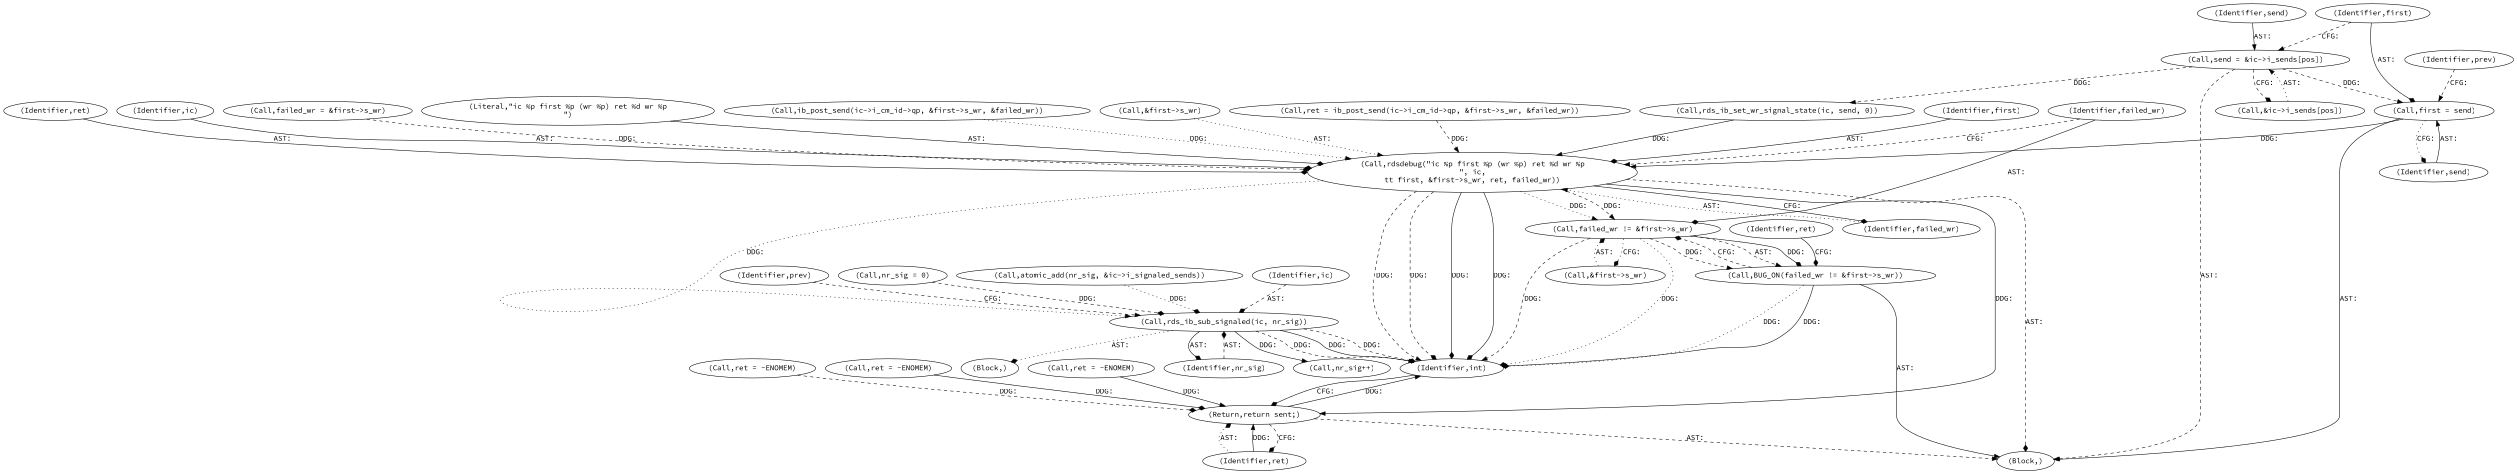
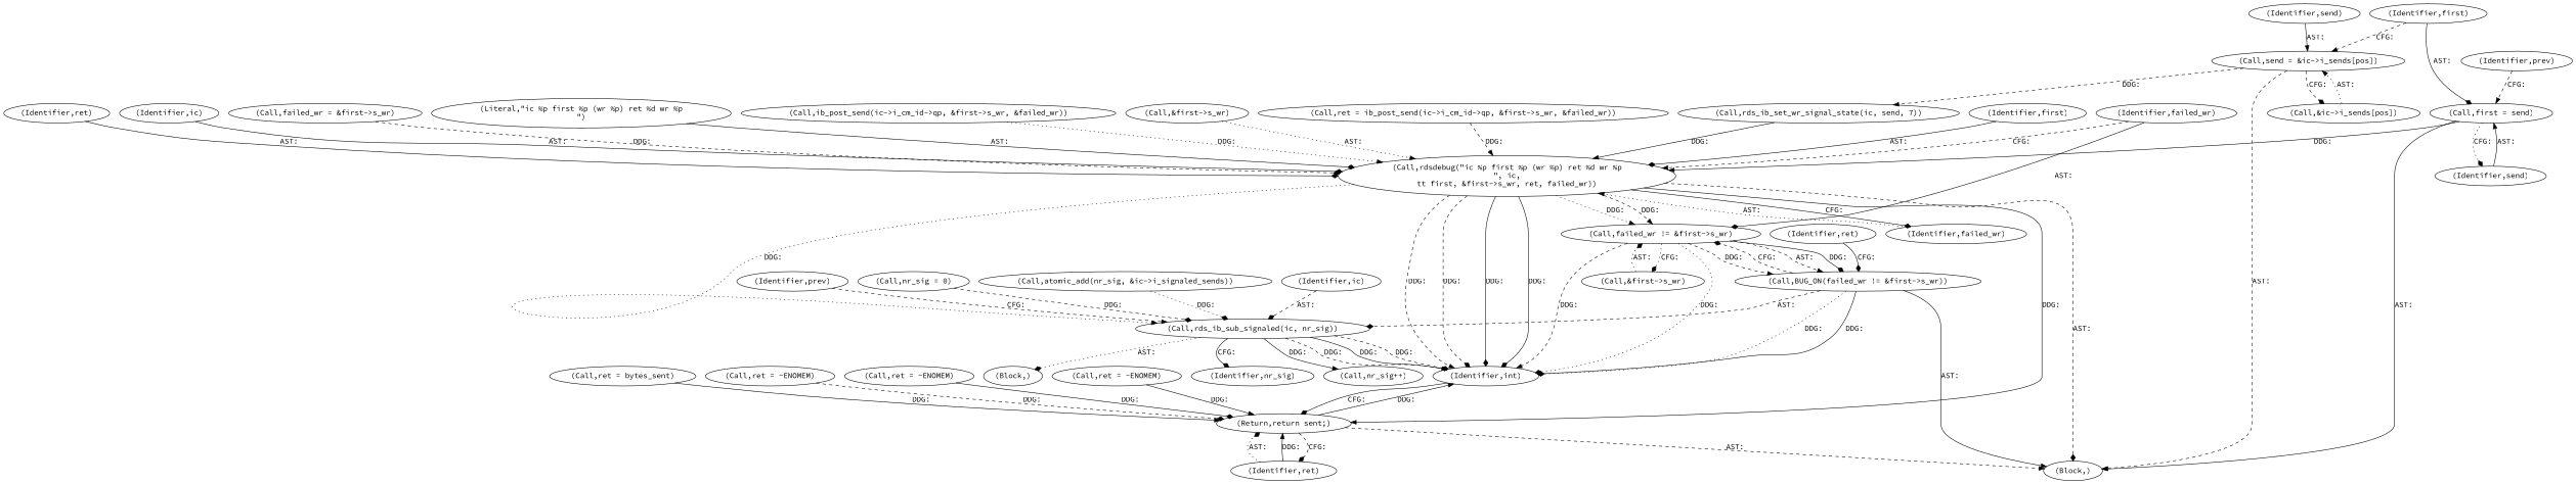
  digraph {
    fontname="Source Code Pro"
    node [fontname="Source Code Pro"]
    edge [arrowhead=diamond fontname="Source Code Pro" style=solid]
    n1 [label="(Call,first = send)"]
    n2 [label="(Call,rdsdebug(\"ic %p first %p (wr %p) ret %d wr %p\n\", ic,\n\t\t first, &first->s_wr, ret, failed_wr))"]
    n3 [label="(Identifier,send)"]
    n4 [label="(Block,)"]
    n5 [label="(Call,failed_wr != &first->s_wr)"]
    n6 [label="(Call,rds_ib_sub_signaled(ic, nr_sig))"]
    n7 [label="(Return,return sent;)"]
    n8 [label="(Identifier,int)"]
    n9 [label="(Identifier,failed_wr)"]
    n10 [label="(Call,send = &ic->i_sends[pos])"]
    n11 [label="(Call,&ic->i_sends[pos])"]
-   n12 [label="(Call,rds_ib_set_wr_signal_state(ic, send, 0))"]
+   n12 [label="(Call,rds_ib_set_wr_signal_state(ic, send, 7))"]
    n13 [label="(Call,BUG_ON(failed_wr != &first->s_wr))"]
    n14 [label="(Call,&first->s_wr)"]
    n15 [label="(Block,)"]
    n16 [label="(Identifier,nr_sig)"]
    n17 [label="(Call,nr_sig++)"]
    n18 [label="(Identifier,ret)"]
+   n19 [label="(Call,ret = bytes_sent)"]
    n20 [label="(Identifier,failed_wr)"]
    n21 [label="(Identifier,prev)"]
    n22 [label="(Identifier,send)"]
    n23 [label="(Identifier,first)"]
    n24 [label="(Identifier,ret)"]
    n25 [label="(Call,atomic_add(nr_sig, &ic->i_signaled_sends))"]
    n26 [label="(Call,ret = -ENOMEM)"]
    n27 [label="(Call,ret = -ENOMEM)"]
    n28 [label="(Identifier,ret)"]
    n29 [label="(Identifier,ic)"]
    n30 [label="(Identifier,first)"]
    n31 [label="(Call,failed_wr = &first->s_wr)"]
    n32 [label="(Identifier,ic)"]
    n33 [label="(Identifier,prev)"]
    n34 [label="(Call,nr_sig = 0)"]
    n35 [label="(Call,ret = -ENOMEM)"]
    n36 [label="(Literal,\"ic %p first %p (wr %p) ret %d wr %p\n\")"]
    n37 [label="(Call,ib_post_send(ic->i_cm_id->qp, &first->s_wr, &failed_wr))"]
    n38 [label="(Call,&first->s_wr)"]
    n39 [label="(Call,ret = ib_post_send(ic->i_cm_id->qp, &first->s_wr, &failed_wr))"]
    n1 -> n2 [arrowhead=normal label="DDG: "]
    n1 -> n3 [label="CFG: " style=dotted]
    n1 -> n4 [arrowhead=normal label="AST: "]
    n2 -> n4 [label="AST: " style=dashed]
    n2 -> n5 [arrowhead=normal label="DDG: " style=dotted]
    n2 -> n5 [arrowhead=normal label="DDG: " style=dashed]
    n2 -> n6 [arrowhead=normal label="DDG: " style=dotted]
    n2 -> n7 [arrowhead=normal label="DDG: "]
    n2 -> n8 [label="DDG: "]
    n2 -> n8 [arrowhead=normal label="DDG: " style=dashed]
    n2 -> n8 [label="DDG: " style=dashed]
    n2 -> n8 [label="DDG: "]
    n2 -> n9 [label="CFG: "]
    n3 -> n1 [arrowhead=normal label="AST: "]
    n5 -> n8 [arrowhead=normal label="DDG: " style=dashed]
    n5 -> n8 [label="DDG: " style=dotted]
    n5 -> n13 [arrowhead=normal label="AST: " style=dashed]
    n5 -> n13 [label="DDG: "]
    n5 -> n13 [arrowhead=normal label="DDG: " style=dashed]
    n5 -> n14 [label="CFG: " style=dotted]
    n6 -> n8 [label="DDG: " style=dashed]
    n6 -> n8 [arrowhead=normal label="DDG: "]
    n6 -> n8 [label="DDG: " style=dashed]
    n6 -> n15 [label="AST: " style=dotted]
-   n6 -> n16 [label="AST: "]
+   n6 -> n16 [label="CFG: "]
    n6 -> n17 [arrowhead=normal label="DDG: "]
    n7 -> n4 [arrowhead=normal label="AST: " style=dashed]
    n7 -> n8 [arrowhead=normal label="DDG: "]
    n7 -> n18 [label="CFG: " style=dashed]
    n8 -> n7 [label="CFG: "]
    n9 -> n2 [arrowhead=normal label="AST: " style=dotted]
-   n10 -> n1 [arrowhead=normal label="DDG: " style=dashed]
    n10 -> n4 [arrowhead=normal label="AST: " style=dashed]
    n10 -> n11 [label="CFG: " style=dashed]
    n10 -> n12 [arrowhead=normal label="DDG: " style=dashed]
    n11 -> n10 [arrowhead=normal label="AST: " style=dotted]
    n12 -> n2 [arrowhead=normal label="DDG: "]
    n13 -> n4 [arrowhead=normal label="AST: "]
    n13 -> n5 [label="CFG: " style=dashed]
    n13 -> n8 [label="DDG: " style=dotted]
    n13 -> n8 [label="DDG: "]
    n14 -> n5 [label="AST: " style=dotted]
-   n16 -> n6 [label="AST: " style=dashed]
+   n13 -> n6 [label="AST: " style=dashed]
    n18 -> n7 [label="AST: " style=dotted]
    n18 -> n7 [arrowhead=normal label="DDG: "]
+   n19 -> n7 [arrowhead=normal label="DDG: "]
    n20 -> n2 [arrowhead=normal label="CFG: " style=dashed]
    n20 -> n5 [label="AST: "]
    n21 -> n1 [arrowhead=normal label="CFG: " style=dashed]
    n22 -> n10 [arrowhead=normal label="AST: "]
    n23 -> n2 [label="AST: "]
    n24 -> n13 [label="CFG: "]
    n25 -> n6 [label="DDG: " style=dotted]
    n26 -> n7 [label="DDG: " style=dashed]
    n27 -> n7 [label="DDG: "]
    n28 -> n2 [label="AST: "]
    n29 -> n2 [label="AST: "]
    n30 -> n1 [label="AST: "]
    n30 -> n10 [arrowhead=normal label="CFG: " style=dashed]
    n31 -> n2 [label="DDG: " style=dashed]
    n32 -> n6 [label="AST: " style=dashed]
    n33 -> n6 [arrowhead=normal label="CFG: " style=dashed]
    n34 -> n6 [label="DDG: " style=dashed]
    n35 -> n7 [arrowhead=normal label="DDG: "]
    n36 -> n2 [label="AST: "]
    n37 -> n2 [arrowhead=normal label="DDG: " style=dotted]
    n38 -> n2 [arrowhead=normal label="AST: " style=dotted]
    n39 -> n2 [arrowhead=normal label="DDG: " style=dashed]
  }
